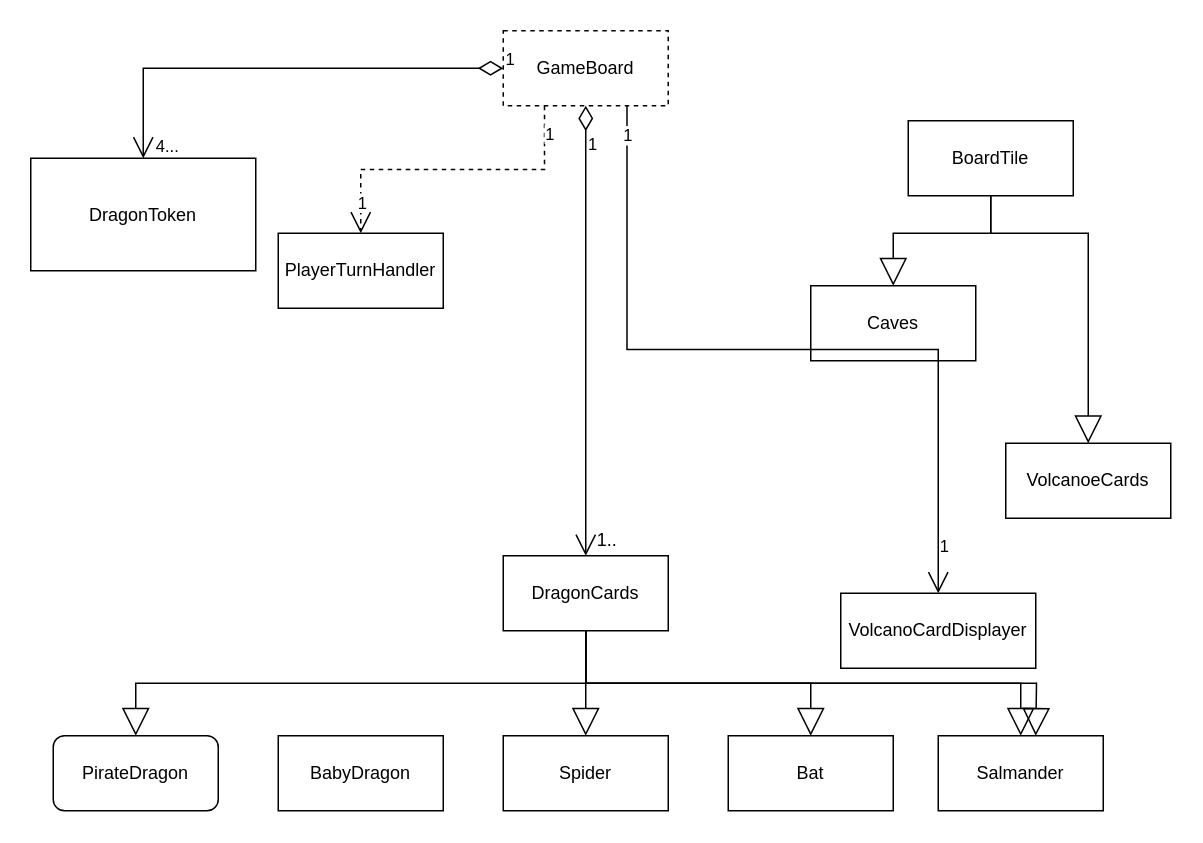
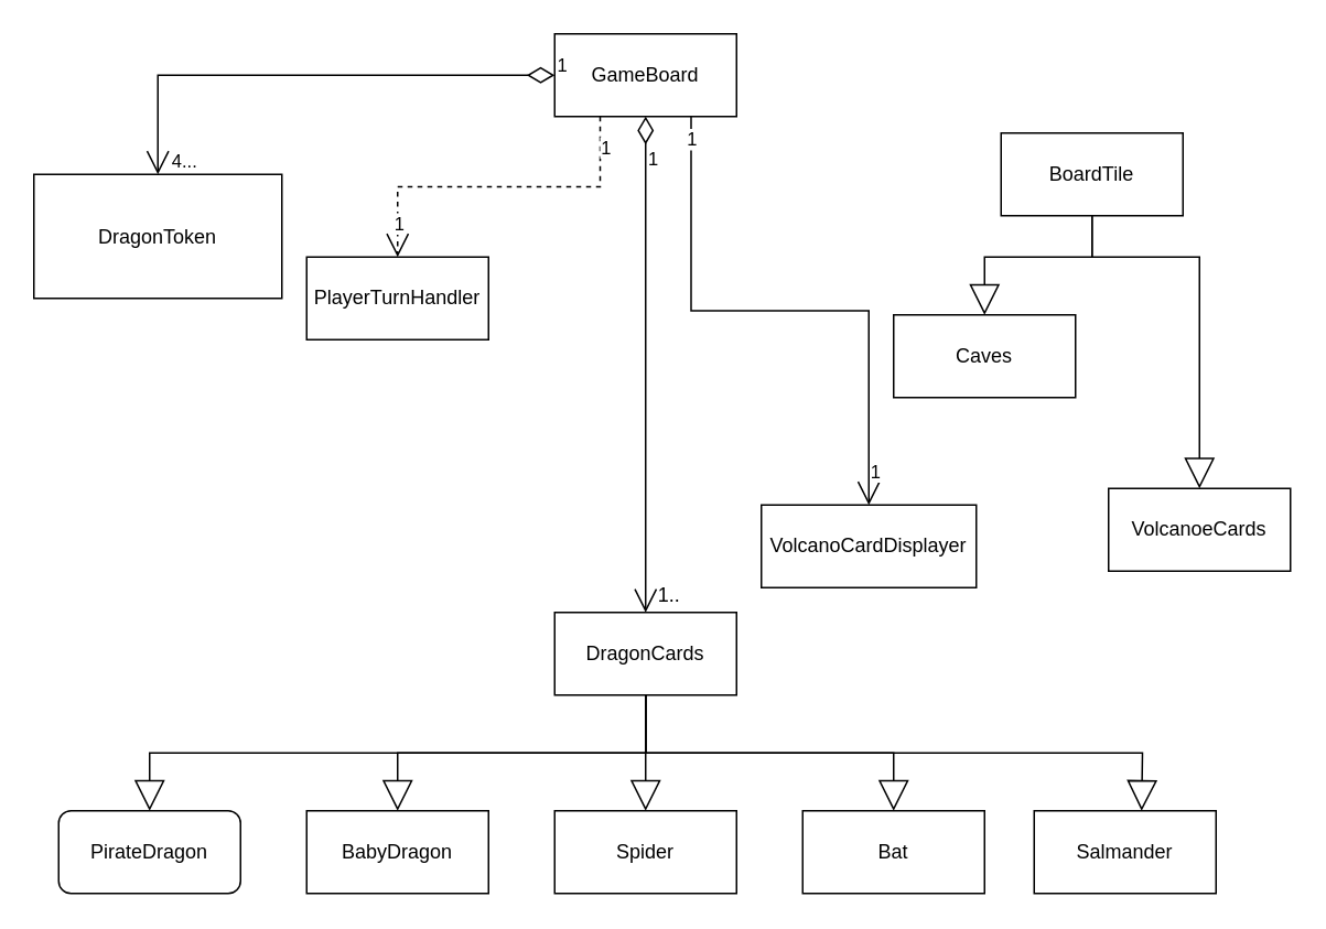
  <mxCell id="0" />
  <mxCell id="1" parent="0" />
  <mxCell id="2" value="DragonToken" style="html=1;whiteSpace=wrap;" vertex="1" parent="1"><mxGeometry x="20" y="105" width="150" height="75" as="geometry" /></mxCell>
  <mxCell id="3" value="Caves" style="html=1;whiteSpace=wrap;" vertex="1" parent="1"><mxGeometry x="540" y="190" width="110" height="50" as="geometry" /></mxCell>
  <mxCell id="4" value="VolcanoeCards" style="html=1;whiteSpace=wrap;" vertex="1" parent="1"><mxGeometry x="670" y="295" width="110" height="50" as="geometry" /></mxCell>
  <mxCell id="5" value="BoardTile" style="html=1;whiteSpace=wrap;" vertex="1" parent="1"><mxGeometry x="605" y="80" width="110" height="50" as="geometry" /></mxCell>
  <mxCell id="6" value="" style="endArrow=block;endSize=16;endFill=0;html=1;rounded=0;exitX=0.5;exitY=1;exitDx=0;exitDy=0;entryX=0.5;entryY=0;entryDx=0;entryDy=0;edgeStyle=orthogonalEdgeStyle;" edge="1" parent="1" source="5" target="4"><mxGeometry width="160" relative="1" as="geometry"><mxPoint x="605" y="160" as="sourcePoint" /><mxPoint x="765" y="160" as="targetPoint" /><Array as="points"><mxPoint x="660" y="155" /><mxPoint x="725" y="155" /></Array></mxGeometry></mxCell>
  <mxCell id="7" value="" style="endArrow=block;endSize=16;endFill=0;html=1;rounded=0;exitX=0.5;exitY=1;exitDx=0;exitDy=0;entryX=0.5;entryY=0;entryDx=0;entryDy=0;edgeStyle=orthogonalEdgeStyle;" edge="1" parent="1" source="5" target="3"><mxGeometry width="160" relative="1" as="geometry"><mxPoint x="670" y="140" as="sourcePoint" /><mxPoint x="730" y="200" as="targetPoint" /><Array as="points"><mxPoint x="660" y="155" /><mxPoint x="595" y="155" /></Array></mxGeometry></mxCell>
- <mxCell id="8" value="GameBoard" style="html=1;whiteSpace=wrap;dashed=1;" vertex="1" parent="1"><mxGeometry x="335" y="20" width="110" height="50" as="geometry" /></mxCell>
+ <mxCell id="8" value="GameBoard" style="html=1;whiteSpace=wrap;" vertex="1" parent="1"><mxGeometry x="335" y="20" width="110" height="50" as="geometry" /></mxCell>
  <mxCell id="9" value="1" style="endArrow=open;html=1;endSize=12;startArrow=diamondThin;startSize=14;startFill=0;edgeStyle=orthogonalEdgeStyle;align=left;verticalAlign=bottom;rounded=0;exitX=0;exitY=0.5;exitDx=0;exitDy=0;entryX=0.5;entryY=0;entryDx=0;entryDy=0;" edge="1" parent="1" source="8" target="2"><mxGeometry x="-1" y="3" relative="1" as="geometry"><mxPoint x="135" y="110" as="sourcePoint" /><mxPoint x="350" y="275" as="targetPoint" /></mxGeometry></mxCell>
  <mxCell id="10" value="4..." style="edgeLabel;html=1;align=center;verticalAlign=middle;resizable=0;points=[];" connectable="0" vertex="1" parent="9"><mxGeometry x="0.895" y="1" relative="1" as="geometry"><mxPoint x="14" y="7" as="offset" /></mxGeometry></mxCell>
  <mxCell id="11" value="DragonCards" style="html=1;whiteSpace=wrap;" vertex="1" parent="1"><mxGeometry x="335" y="370" width="110" height="50" as="geometry" /></mxCell>
  <mxCell id="12" value="PirateDragon" style="html=1;whiteSpace=wrap;rounded=1;" vertex="1" parent="1"><mxGeometry x="35" y="490" width="110" height="50" as="geometry" /></mxCell>
  <mxCell id="13" value="BabyDragon" style="html=1;whiteSpace=wrap;" vertex="1" parent="1"><mxGeometry x="185" y="490" width="110" height="50" as="geometry" /></mxCell>
  <mxCell id="14" value="Spider" style="html=1;whiteSpace=wrap;" vertex="1" parent="1"><mxGeometry x="335" y="490" width="110" height="50" as="geometry" /></mxCell>
  <mxCell id="15" value="Bat" style="html=1;whiteSpace=wrap;" vertex="1" parent="1"><mxGeometry x="485" y="490" width="110" height="50" as="geometry" /></mxCell>
  <mxCell id="16" value="Salmander" style="html=1;whiteSpace=wrap;" vertex="1" parent="1"><mxGeometry x="625" y="490" width="110" height="50" as="geometry" /></mxCell>
  <mxCell id="17" value="" style="endArrow=block;endSize=16;endFill=0;html=1;rounded=0;exitX=0.5;exitY=1;exitDx=0;exitDy=0;edgeStyle=orthogonalEdgeStyle;entryX=0.5;entryY=0;entryDx=0;entryDy=0;" edge="1" parent="1" source="11"><mxGeometry width="160" relative="1" as="geometry"><mxPoint x="495" y="460" as="sourcePoint" /><mxPoint x="690" y="490" as="targetPoint" /></mxGeometry></mxCell>
  <mxCell id="18" value="" style="endArrow=block;endSize=16;endFill=0;html=1;rounded=0;edgeStyle=orthogonalEdgeStyle;exitX=0.5;exitY=1;exitDx=0;exitDy=0;entryX=0.5;entryY=0;entryDx=0;entryDy=0;" edge="1" parent="1" source="11" target="15"><mxGeometry width="160" relative="1" as="geometry"><mxPoint x="329" y="590" as="sourcePoint" /><mxPoint x="489" y="590" as="targetPoint" /></mxGeometry></mxCell>
  <mxCell id="19" value="" style="endArrow=block;endSize=16;endFill=0;html=1;rounded=0;edgeStyle=orthogonalEdgeStyle;exitX=0.5;exitY=1;exitDx=0;exitDy=0;entryX=0.5;entryY=0;entryDx=0;entryDy=0;" edge="1" parent="1" source="11" target="14"><mxGeometry width="160" relative="1" as="geometry"><mxPoint x="339" y="600" as="sourcePoint" /><mxPoint x="499" y="600" as="targetPoint" /></mxGeometry></mxCell>
- <mxCell id="20" value="" style="endArrow=block;endSize=16;endFill=0;html=1;rounded=0;edgeStyle=orthogonalEdgeStyle;exitX=0.5;exitY=1;exitDx=0;exitDy=0;" edge="1" parent="1" source="11" target="16"><mxGeometry width="160" relative="1" as="geometry"><mxPoint x="349" y="610" as="sourcePoint" /><mxPoint x="509" y="610" as="targetPoint" /></mxGeometry></mxCell>
+ <mxCell id="20" value="" style="endArrow=block;endSize=16;endFill=0;html=1;rounded=0;edgeStyle=orthogonalEdgeStyle;exitX=0.5;exitY=1;exitDx=0;exitDy=0;entryX=0.5;entryY=0;entryDx=0;entryDy=0;" edge="1" parent="1" source="11" target="13"><mxGeometry width="160" relative="1" as="geometry"><mxPoint x="349" y="610" as="sourcePoint" /><mxPoint x="509" y="610" as="targetPoint" /></mxGeometry></mxCell>
  <mxCell id="21" value="" style="endArrow=block;endSize=16;endFill=0;html=1;rounded=0;edgeStyle=orthogonalEdgeStyle;exitX=0.5;exitY=1;exitDx=0;exitDy=0;entryX=0.5;entryY=0;entryDx=0;entryDy=0;" edge="1" parent="1" source="11" target="12"><mxGeometry width="160" relative="1" as="geometry"><mxPoint x="359" y="620" as="sourcePoint" /><mxPoint x="519" y="620" as="targetPoint" /></mxGeometry></mxCell>
  <mxCell id="22" value="1" style="endArrow=open;html=1;endSize=12;startArrow=diamondThin;startSize=14;startFill=0;edgeStyle=orthogonalEdgeStyle;align=left;verticalAlign=bottom;rounded=0;exitX=0.5;exitY=1;exitDx=0;exitDy=0;entryX=0.5;entryY=0;entryDx=0;entryDy=0;" edge="1" parent="1" source="8" target="11"><mxGeometry x="-0.767" relative="1" as="geometry"><mxPoint x="375" y="370" as="sourcePoint" /><mxPoint x="535" y="370" as="targetPoint" /><mxPoint as="offset" /></mxGeometry></mxCell>
  <mxCell id="23" value="PlayerTurnHandler" style="html=1;whiteSpace=wrap;" vertex="1" parent="1"><mxGeometry x="185" y="155" width="110" height="50" as="geometry" /></mxCell>
  <mxCell id="24" value="1.." style="text;html=1;align=center;verticalAlign=middle;resizable=0;points=[];autosize=1;strokeColor=none;fillColor=none;" vertex="1" parent="1"><mxGeometry x="384" y="345" width="40" height="30" as="geometry" /></mxCell>
  <mxCell id="25" value="" style="endArrow=open;endFill=1;endSize=12;html=1;rounded=0;exitX=0.25;exitY=1;exitDx=0;exitDy=0;entryX=0.5;entryY=0;entryDx=0;entryDy=0;edgeStyle=orthogonalEdgeStyle;dashed=1;" edge="1" parent="1" source="8" target="23"><mxGeometry width="160" relative="1" as="geometry"><mxPoint x="240" y="115" as="sourcePoint" /><mxPoint x="400" y="115" as="targetPoint" /></mxGeometry></mxCell>
  <mxCell id="26" value="1" style="edgeLabel;html=1;align=center;verticalAlign=middle;resizable=0;points=[];" connectable="0" vertex="1" parent="25"><mxGeometry x="-0.831" y="3" relative="1" as="geometry"><mxPoint as="offset" /></mxGeometry></mxCell>
  <mxCell id="27" value="1" style="edgeLabel;html=1;align=center;verticalAlign=middle;resizable=0;points=[];" connectable="0" vertex="1" parent="25"><mxGeometry x="0.807" y="3" relative="1" as="geometry"><mxPoint x="-3" as="offset" /></mxGeometry></mxCell>
- <mxCell id="28" value="VolcanoCardDisplayer" style="html=1;whiteSpace=wrap;" vertex="1" parent="1"><mxGeometry x="560" y="395" width="130" height="50" as="geometry" /></mxCell>
+ <mxCell id="28" value="VolcanoCardDisplayer" style="html=1;whiteSpace=wrap;" vertex="1" parent="1"><mxGeometry x="460" y="305" width="130" height="50" as="geometry" /></mxCell>
  <mxCell id="29" value="" style="endArrow=open;endFill=1;endSize=12;html=1;rounded=0;exitX=0.75;exitY=1;exitDx=0;exitDy=0;entryX=0.5;entryY=0;entryDx=0;entryDy=0;edgeStyle=orthogonalEdgeStyle;" edge="1" parent="1" source="8" target="28"><mxGeometry width="160" relative="1" as="geometry"><mxPoint x="440" y="185" as="sourcePoint" /><mxPoint x="600" y="185" as="targetPoint" /></mxGeometry></mxCell>
  <mxCell id="30" value="1" style="edgeLabel;html=1;align=center;verticalAlign=middle;resizable=0;points=[];" connectable="0" vertex="1" parent="29"><mxGeometry x="0.883" y="3" relative="1" as="geometry"><mxPoint as="offset" /></mxGeometry></mxCell>
  <mxCell id="31" value="1" style="edgeLabel;html=1;align=center;verticalAlign=middle;resizable=0;points=[];" connectable="0" vertex="1" parent="29"><mxGeometry x="-0.927" relative="1" as="geometry"><mxPoint as="offset" /></mxGeometry></mxCell>
